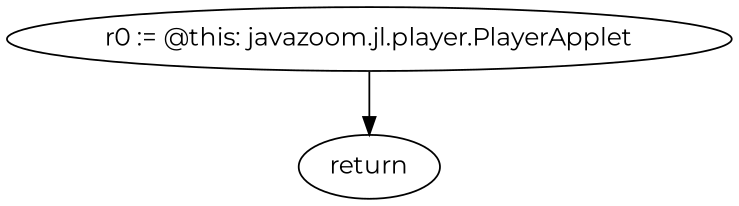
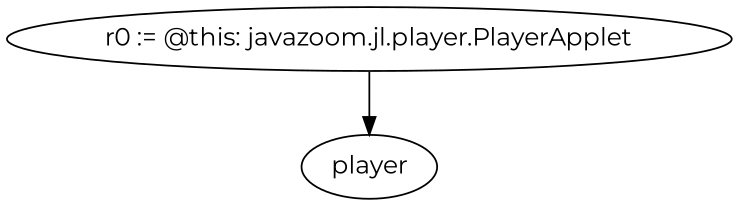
  digraph {
    fontname=Montserrat
    node [fontname=Montserrat]
    "r0 := @this: javazoom.jl.player.PlayerApplet"
-   return
+   return [label=player]
    "r0 := @this: javazoom.jl.player.PlayerApplet" -> return [fontname=Montserrat]
  }
